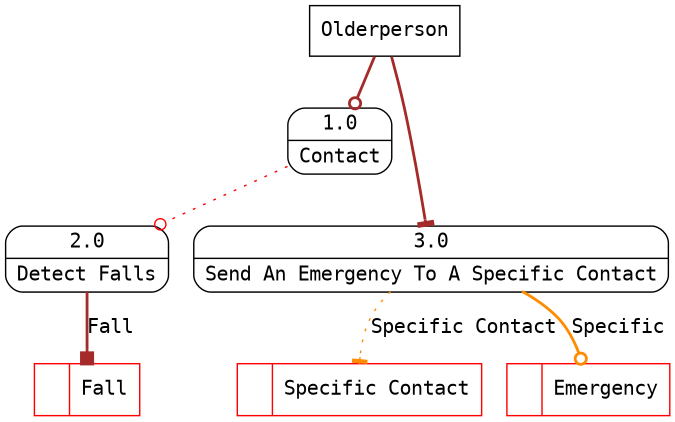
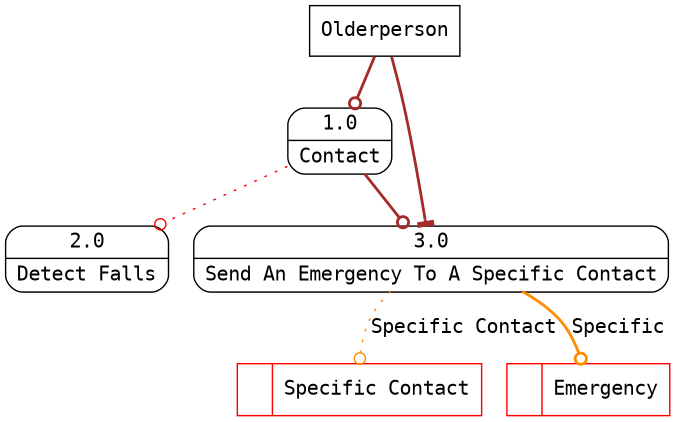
  digraph {
    fontname="DejaVu Sans Mono"
    node [fontname="DejaVu Sans Mono" shape=record]
    edge [arrowhead=odot color=brown fontname="DejaVu Sans Mono" style=bold]
-   n1 [color=red label="<f0>  |<f1> Fall "]
    n2 [color=red label="<f0>  |<f1> Emergency "]
    n3 [color=red label="<f0>  |<f1> Specific Contact "]
    n4 [label=Olderperson shape=box]
    n5 [label="{<f0> 1.0|<f1> Contact }" shape=Mrecord]
    n6 [label="{<f0> 3.0|<f1> Send An Emergency To A Specific Contact }" shape=Mrecord]
    n7 [label="{<f0> 2.0|<f1> Detect Falls }" shape=Mrecord]
    n4 -> n5
    n4 -> n6 [arrowhead=tee]
+   n5 -> n6
    n5 -> n7 [color=red style=dotted]
    n6 -> n2 [color=darkorange label=Specific]
-   n6 -> n3 [arrowhead=tee color=darkorange label="Specific Contact" style=dotted]
-   n7 -> n1 [arrowhead=box label=Fall]
+   n6 -> n3 [color=darkorange label="Specific Contact" style=dotted]
  }
